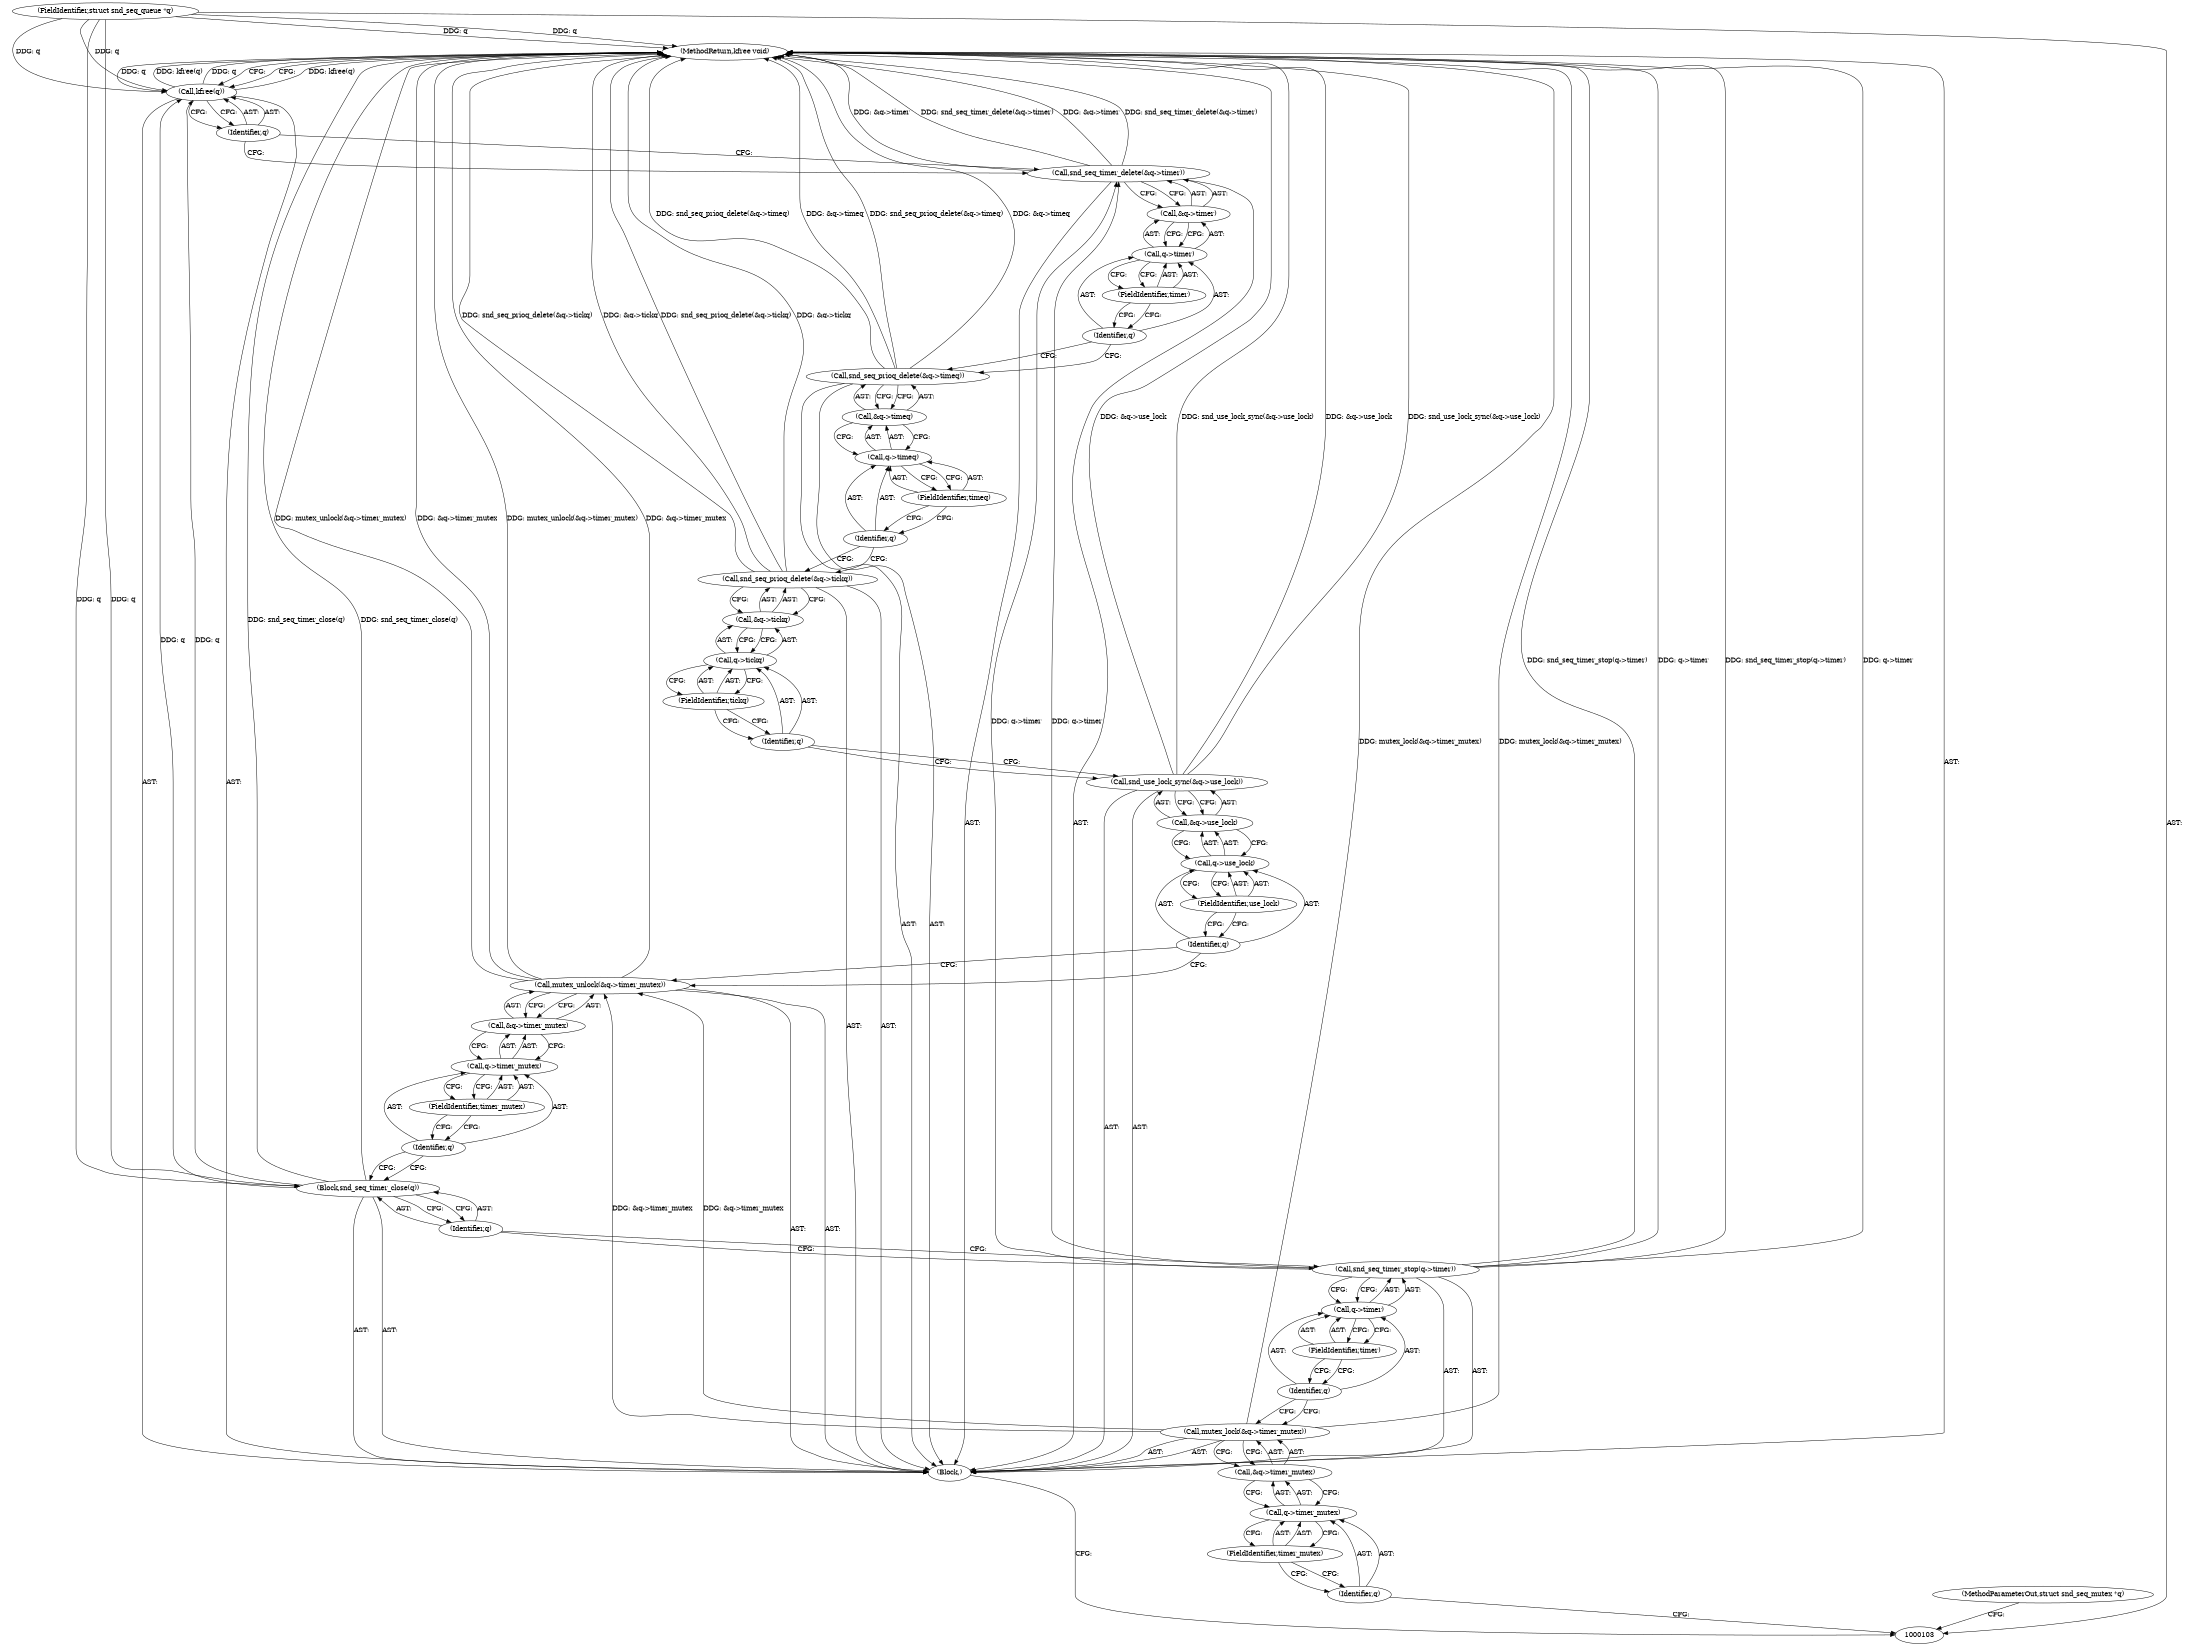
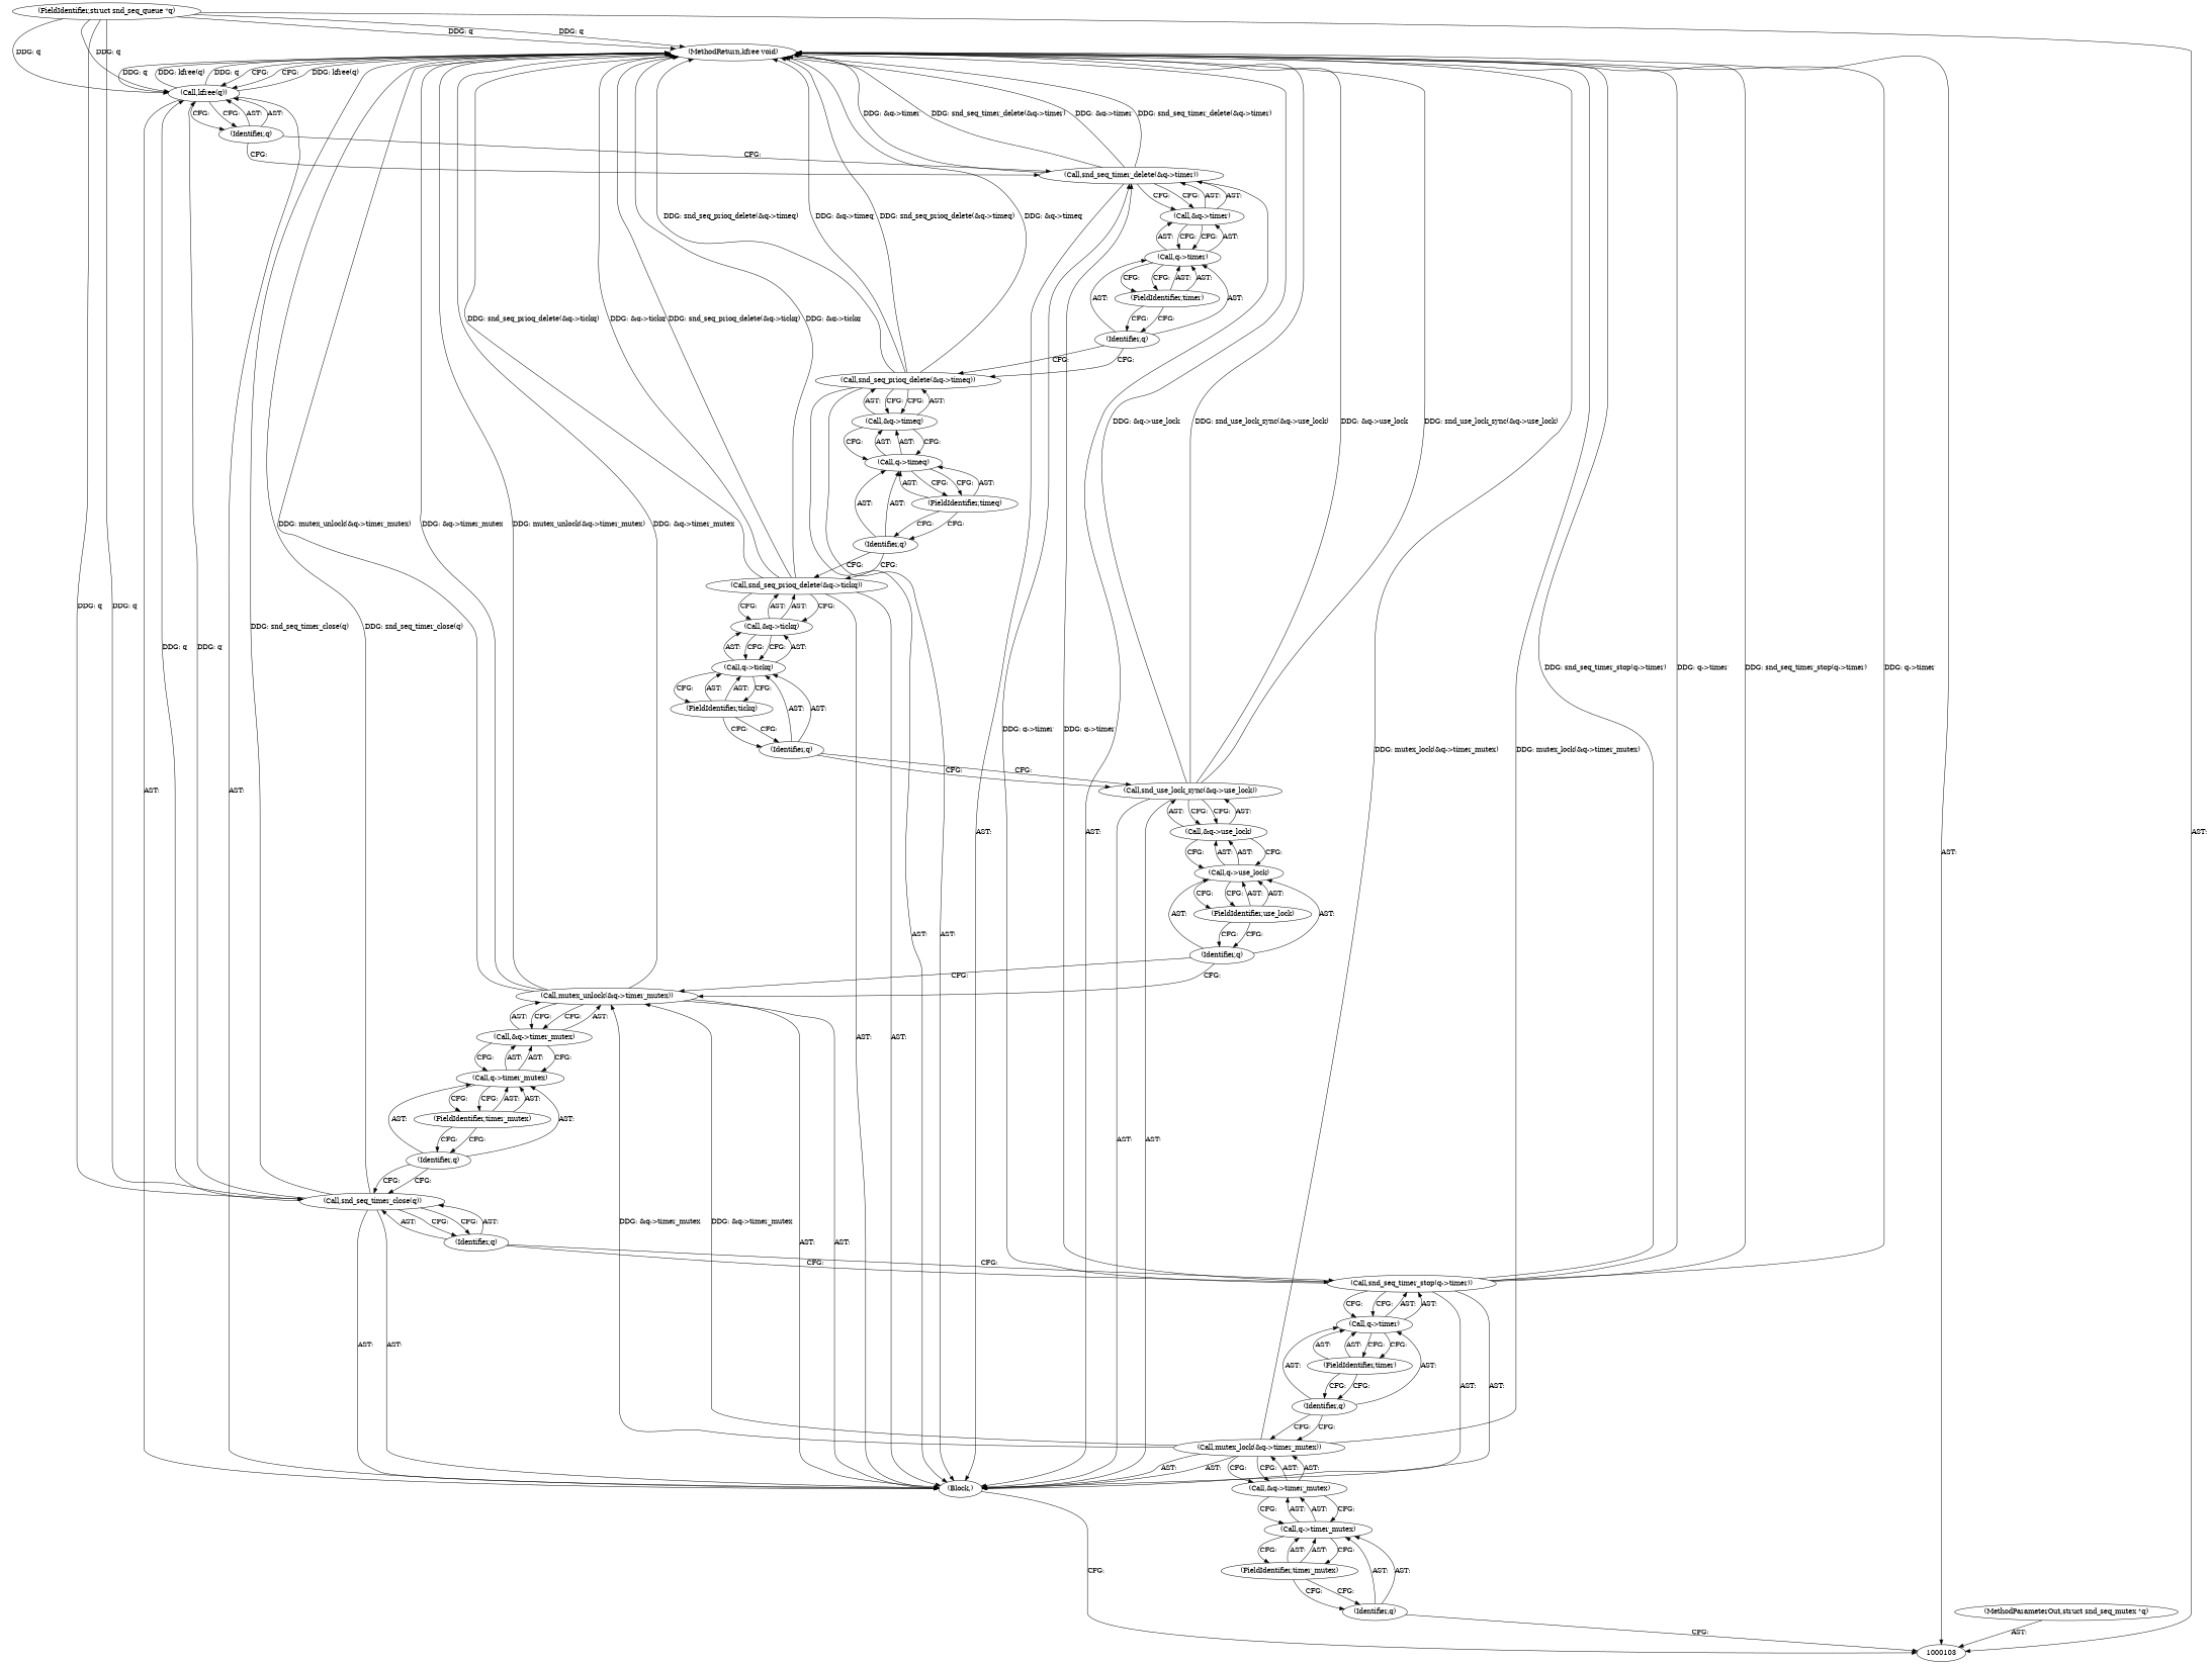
  digraph {
    n1 [label="(MethodReturn,kfree void)"]
    n2 [label="(Call,kfree(q))"]
    1000103
    n4 [label="(Block,)"]
    n5 [label="(Identifier,q)"]
    n6 [label="(FieldIdentifier,struct snd_seq_queue *q)"]
-   n7 [label="(Block,snd_seq_timer_close(q))"]
+   n7 [label="(Call,snd_seq_timer_close(q))"]
    n8 [label="(Identifier,q)"]
    n9 [label="(MethodParameterOut,struct snd_seq_mutex *q)"]
    n10 [label="(Call,snd_seq_prioq_delete(&q->tickq))"]
    n11 [label="(Call,&q->tickq)"]
    n12 [label="(Call,q->tickq)"]
    n13 [label="(FieldIdentifier,tickq)"]
    n14 [label="(Identifier,q)"]
    n15 [label="(Call,snd_use_lock_sync(&q->use_lock))"]
    n16 [label="(Call,&q->use_lock)"]
    n17 [label="(Call,snd_seq_prioq_delete(&q->timeq))"]
    n18 [label="(Call,&q->timeq)"]
    n19 [label="(Call,q->timeq)"]
    n20 [label="(FieldIdentifier,timeq)"]
    n21 [label="(Identifier,q)"]
    n22 [label="(Call,snd_seq_timer_delete(&q->timer))"]
    n23 [label="(Call,&q->timer)"]
    n24 [label="(Call,q->timer)"]
    n25 [label="(FieldIdentifier,timer)"]
    n26 [label="(Identifier,q)"]
    n27 [label="(Call,mutex_lock(&q->timer_mutex))"]
    n28 [label="(Call,&q->timer_mutex)"]
    n29 [label="(Call,mutex_unlock(&q->timer_mutex))"]
    n30 [label="(Call,q->timer_mutex)"]
    n31 [label="(Call,&q->timer_mutex)"]
    n32 [label="(FieldIdentifier,timer_mutex)"]
    n33 [label="(Identifier,q)"]
    n34 [label="(Call,snd_seq_timer_stop(q->timer))"]
    n35 [label="(Call,q->timer)"]
    n36 [label="(FieldIdentifier,timer)"]
    n37 [label="(Identifier,q)"]
    n38 [label="(Call,q->timer_mutex)"]
    n39 [label="(FieldIdentifier,timer_mutex)"]
    n40 [label="(Identifier,q)"]
    n41 [label="(Call,q->use_lock)"]
    n42 [label="(FieldIdentifier,use_lock)"]
    n43 [label="(Identifier,q)"]
    n1 -> n2 [label="CFG: "]
    n1 -> n2 [label="CFG: "]
-   n1 -> n4 [label="AST: "]
+   n1 -> 1000103 [label="AST: "]
    n2 -> n1 [label="DDG: kfree(q)"]
    n2 -> n1 [label="DDG: q"]
    n2 -> n1 [label="DDG: kfree(q)"]
    n2 -> n1 [label="DDG: q"]
    n2 -> n4 [label="AST: "]
    n2 -> n4 [label="AST: "]
    n2 -> n5 [label="CFG: "]
    n2 -> n5 [label="CFG: "]
    n4 -> 1000103 [label="CFG: "]
    n5 -> n2 [label="AST: "]
    n5 -> n2 [label="AST: "]
    n5 -> n22 [label="CFG: "]
    n5 -> n22 [label="CFG: "]
    n6 -> n1 [label="DDG: q"]
    n6 -> n1 [label="DDG: q"]
    n6 -> n2 [label="DDG: q"]
    n6 -> n2 [label="DDG: q"]
    n6 -> 1000103 [label="AST: "]
    n6 -> n7 [label="DDG: q"]
    n6 -> n7 [label="DDG: q"]
    n7 -> n1 [label="DDG: snd_seq_timer_close(q)"]
    n7 -> n1 [label="DDG: snd_seq_timer_close(q)"]
    n7 -> n2 [label="DDG: q"]
    n7 -> n2 [label="DDG: q"]
    n7 -> n4 [label="AST: "]
    n7 -> n4 [label="AST: "]
    n7 -> n8 [label="CFG: "]
    n7 -> n8 [label="CFG: "]
    n8 -> n7 [label="AST: "]
    n8 -> n7 [label="AST: "]
    n8 -> n34 [label="CFG: "]
    n8 -> n34 [label="CFG: "]
-   n9 -> 1000103 [label="CFG: "]
+   n9 -> 1000103 [label="AST: "]
    n10 -> n1 [label="DDG: snd_seq_prioq_delete(&q->tickq)"]
    n10 -> n1 [label="DDG: &q->tickq"]
    n10 -> n1 [label="DDG: snd_seq_prioq_delete(&q->tickq)"]
    n10 -> n1 [label="DDG: &q->tickq"]
    n10 -> n4 [label="AST: "]
    n10 -> n4 [label="AST: "]
    n10 -> n11 [label="CFG: "]
    n10 -> n11 [label="CFG: "]
    n11 -> n10 [label="AST: "]
    n11 -> n10 [label="AST: "]
    n11 -> n12 [label="CFG: "]
    n11 -> n12 [label="CFG: "]
    n12 -> n11 [label="AST: "]
    n12 -> n11 [label="AST: "]
    n12 -> n13 [label="CFG: "]
    n12 -> n13 [label="CFG: "]
    n13 -> n12 [label="AST: "]
    n13 -> n12 [label="AST: "]
    n13 -> n14 [label="CFG: "]
    n13 -> n14 [label="CFG: "]
    n14 -> n12 [label="AST: "]
    n14 -> n12 [label="AST: "]
    n14 -> n15 [label="CFG: "]
    n14 -> n15 [label="CFG: "]
    n15 -> n1 [label="DDG: &q->use_lock"]
    n15 -> n1 [label="DDG: snd_use_lock_sync(&q->use_lock)"]
    n15 -> n1 [label="DDG: &q->use_lock"]
    n15 -> n1 [label="DDG: snd_use_lock_sync(&q->use_lock)"]
    n15 -> n4 [label="AST: "]
    n15 -> n4 [label="AST: "]
    n15 -> n16 [label="CFG: "]
    n15 -> n16 [label="CFG: "]
    n16 -> n15 [label="AST: "]
    n16 -> n15 [label="AST: "]
    n16 -> n41 [label="CFG: "]
    n16 -> n41 [label="CFG: "]
    n17 -> n1 [label="DDG: snd_seq_prioq_delete(&q->timeq)"]
    n17 -> n1 [label="DDG: &q->timeq"]
    n17 -> n1 [label="DDG: snd_seq_prioq_delete(&q->timeq)"]
    n17 -> n1 [label="DDG: &q->timeq"]
    n17 -> n4 [label="AST: "]
    n17 -> n4 [label="AST: "]
    n17 -> n18 [label="CFG: "]
    n17 -> n18 [label="CFG: "]
    n18 -> n17 [label="AST: "]
    n18 -> n17 [label="AST: "]
    n18 -> n19 [label="CFG: "]
    n18 -> n19 [label="CFG: "]
    n19 -> n18 [label="AST: "]
    n19 -> n18 [label="AST: "]
    n19 -> n20 [label="CFG: "]
    n19 -> n20 [label="CFG: "]
    n20 -> n19 [label="AST: "]
    n20 -> n19 [label="AST: "]
    n20 -> n21 [label="CFG: "]
    n20 -> n21 [label="CFG: "]
    n21 -> n10 [label="CFG: "]
    n21 -> n10 [label="CFG: "]
    n21 -> n19 [label="AST: "]
    n21 -> n19 [label="AST: "]
    n22 -> n1 [label="DDG: &q->timer"]
    n22 -> n1 [label="DDG: snd_seq_timer_delete(&q->timer)"]
    n22 -> n1 [label="DDG: &q->timer"]
    n22 -> n1 [label="DDG: snd_seq_timer_delete(&q->timer)"]
    n22 -> n4 [label="AST: "]
    n22 -> n4 [label="AST: "]
    n22 -> n23 [label="CFG: "]
    n22 -> n23 [label="CFG: "]
    n23 -> n22 [label="AST: "]
    n23 -> n22 [label="AST: "]
    n23 -> n24 [label="CFG: "]
    n23 -> n24 [label="CFG: "]
    n24 -> n23 [label="AST: "]
    n24 -> n23 [label="AST: "]
    n24 -> n25 [label="CFG: "]
    n24 -> n25 [label="CFG: "]
    n25 -> n24 [label="AST: "]
    n25 -> n24 [label="AST: "]
    n25 -> n26 [label="CFG: "]
    n25 -> n26 [label="CFG: "]
    n26 -> n17 [label="CFG: "]
    n26 -> n17 [label="CFG: "]
    n26 -> n24 [label="AST: "]
    n26 -> n24 [label="AST: "]
    n27 -> n1 [label="DDG: mutex_lock(&q->timer_mutex)"]
    n27 -> n1 [label="DDG: mutex_lock(&q->timer_mutex)"]
    n27 -> n4 [label="AST: "]
    n27 -> n4 [label="AST: "]
    n27 -> n28 [label="CFG: "]
    n27 -> n28 [label="CFG: "]
    n27 -> n29 [label="DDG: &q->timer_mutex"]
    n27 -> n29 [label="DDG: &q->timer_mutex"]
    n28 -> n27 [label="AST: "]
    n28 -> n27 [label="AST: "]
    n28 -> n30 [label="CFG: "]
    n28 -> n30 [label="CFG: "]
    n29 -> n1 [label="DDG: mutex_unlock(&q->timer_mutex)"]
    n29 -> n1 [label="DDG: &q->timer_mutex"]
    n29 -> n1 [label="DDG: mutex_unlock(&q->timer_mutex)"]
    n29 -> n1 [label="DDG: &q->timer_mutex"]
    n29 -> n4 [label="AST: "]
    n29 -> n4 [label="AST: "]
    n29 -> n31 [label="CFG: "]
    n29 -> n31 [label="CFG: "]
    n30 -> n28 [label="AST: "]
    n30 -> n28 [label="AST: "]
    n30 -> n32 [label="CFG: "]
    n30 -> n32 [label="CFG: "]
    n31 -> n29 [label="AST: "]
    n31 -> n29 [label="AST: "]
    n31 -> n38 [label="CFG: "]
    n31 -> n38 [label="CFG: "]
    n32 -> n30 [label="AST: "]
    n32 -> n30 [label="AST: "]
    n32 -> n33 [label="CFG: "]
    n32 -> n33 [label="CFG: "]
    n33 -> 1000103 [label="CFG: "]
    n33 -> n30 [label="AST: "]
    n33 -> n30 [label="AST: "]
    n34 -> n1 [label="DDG: snd_seq_timer_stop(q->timer)"]
    n34 -> n1 [label="DDG: q->timer"]
    n34 -> n1 [label="DDG: snd_seq_timer_stop(q->timer)"]
    n34 -> n1 [label="DDG: q->timer"]
    n34 -> n4 [label="AST: "]
    n34 -> n4 [label="AST: "]
    n34 -> n22 [label="DDG: q->timer"]
    n34 -> n22 [label="DDG: q->timer"]
    n34 -> n35 [label="CFG: "]
    n34 -> n35 [label="CFG: "]
    n35 -> n34 [label="AST: "]
    n35 -> n34 [label="AST: "]
    n35 -> n36 [label="CFG: "]
    n35 -> n36 [label="CFG: "]
    n36 -> n35 [label="AST: "]
    n36 -> n35 [label="AST: "]
    n36 -> n37 [label="CFG: "]
    n36 -> n37 [label="CFG: "]
    n37 -> n27 [label="CFG: "]
    n37 -> n27 [label="CFG: "]
    n37 -> n35 [label="AST: "]
    n37 -> n35 [label="AST: "]
    n38 -> n31 [label="AST: "]
    n38 -> n31 [label="AST: "]
    n38 -> n39 [label="CFG: "]
    n38 -> n39 [label="CFG: "]
    n39 -> n38 [label="AST: "]
    n39 -> n38 [label="AST: "]
    n39 -> n40 [label="CFG: "]
    n39 -> n40 [label="CFG: "]
    n40 -> n7 [label="CFG: "]
    n40 -> n7 [label="CFG: "]
    n40 -> n38 [label="AST: "]
    n40 -> n38 [label="AST: "]
    n41 -> n16 [label="AST: "]
    n41 -> n16 [label="AST: "]
    n41 -> n42 [label="CFG: "]
    n41 -> n42 [label="CFG: "]
    n42 -> n41 [label="AST: "]
    n42 -> n41 [label="AST: "]
    n42 -> n43 [label="CFG: "]
    n42 -> n43 [label="CFG: "]
    n43 -> n29 [label="CFG: "]
    n43 -> n29 [label="CFG: "]
    n43 -> n41 [label="AST: "]
    n43 -> n41 [label="AST: "]
  }
